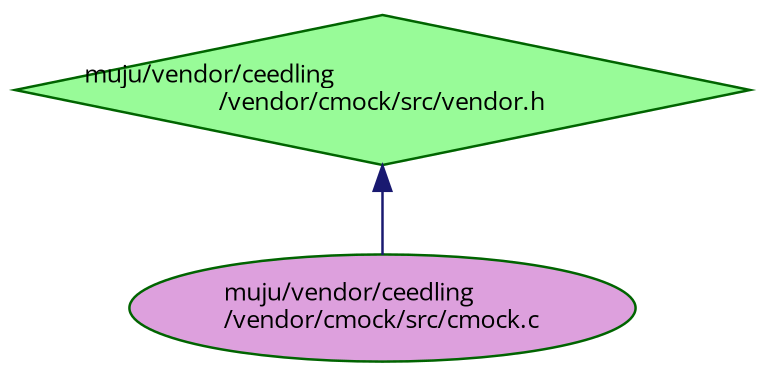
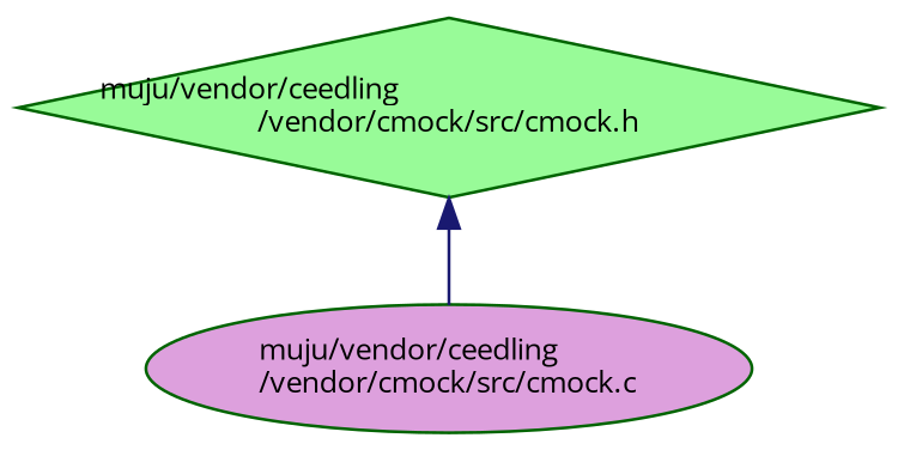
  digraph {
    fontname="Open Sans"
    node [color=darkgreen fontname="Open Sans" fontsize=10 style=filled]
-   n1 [fillcolor=palegreen fontcolor=black height=0.2 label="muju/vendor/ceedling\l/vendor/cmock/src/vendor.h" shape=diamond width=0.4]
+   n1 [fillcolor=palegreen fontcolor=black height=0.2 label="muju/vendor/ceedling\l/vendor/cmock/src/cmock.h" shape=diamond width=0.4]
    n2 [fillcolor=plum height=0.2 label="muju/vendor/ceedling\l/vendor/cmock/src/cmock.c" shape=ellipse width=0.4]
    n1 -> n2 [color=midnightblue dir=back fontname="Open Sans" fontsize=10 labelfontname=Helvetica labelfontsize=10 style=solid]
  }
